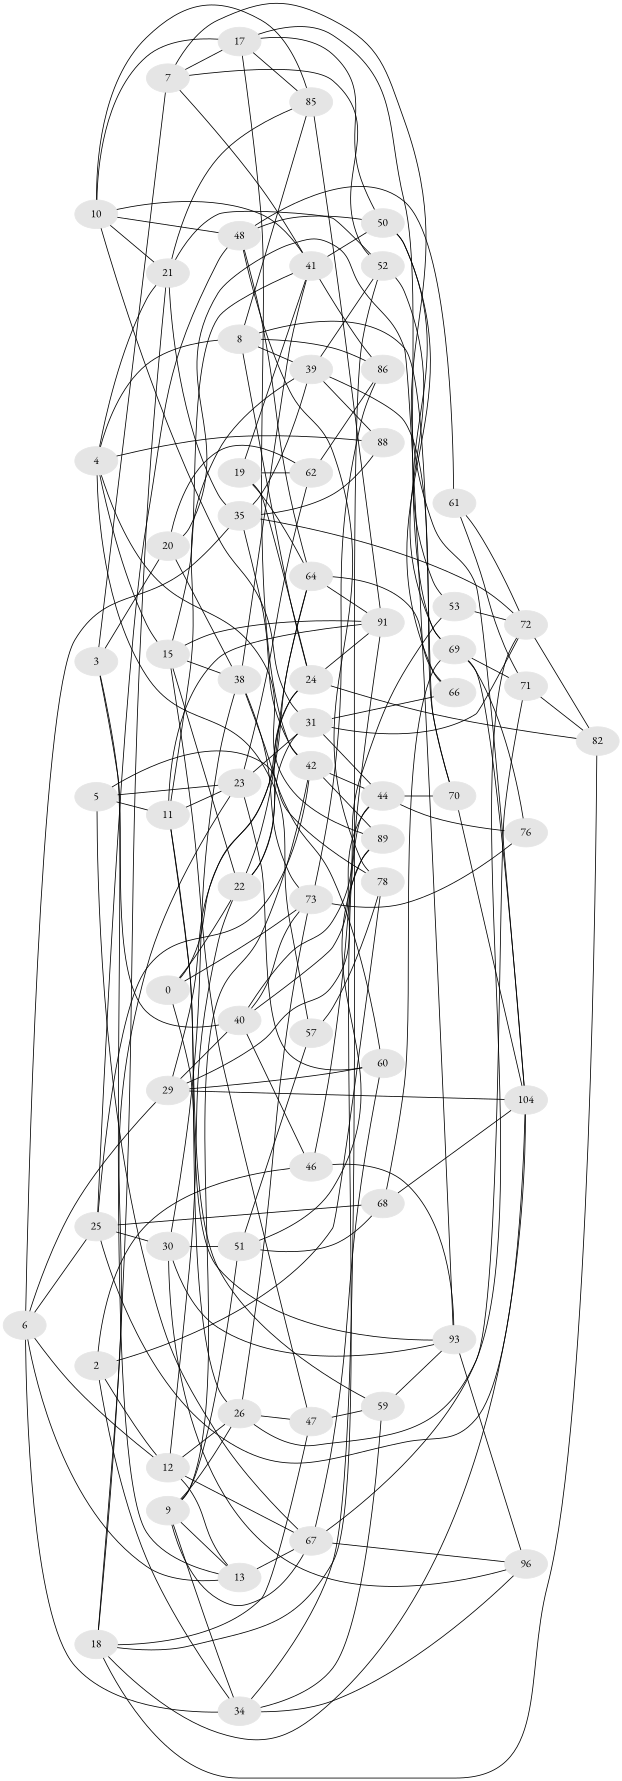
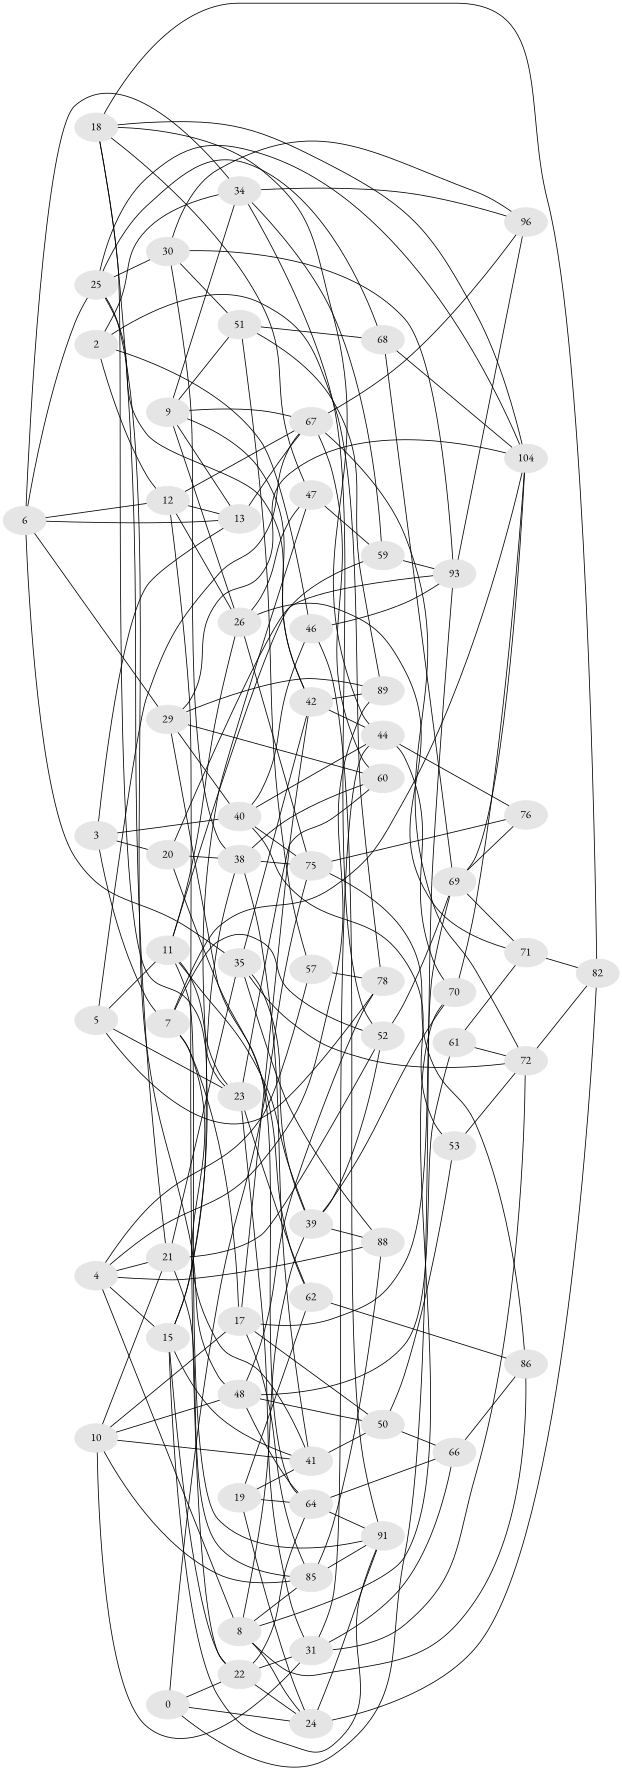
  graph {
    fontname="EB Garamond"
    rankdir=LR
    node [color=gray90 fontname="EB Garamond" style=filled]
    edge [fontname="EB Garamond"]
    22 [super="+87"]
    24 [super="+56"]
    31 [super="+55"]
    64 [super="+74"]
    n5 [label=0]
-   73 [super="+77"]
+   73 [super="+77" label=75]
    93 [super="+107"]
    91 [super="+97"]
    82
    86
    76
    96
    12 [super="+102"]
    13 [super="+33"]
    67 [super="+80"]
    26 [super="+99"]
    2
    34 [super="+105"]
    46
    78
    52 [super="+75"]
    59
    7 [super="+16"]
    17 [super="+94"]
    41 [super="+58"]
    104 [super="+106"]
    3
    20
    40 [super="+90"]
    38 [super="+83"]
    62
    44 [super="+109"]
    53
    4 [super="+49"]
    8 [super="+37"]
    15 [super="+95"]
    21 [super="+36"]
    57
    88
    89
    39 [super="+81"]
    70
    85 [super="+103"]
    n44 [label=47]
    35 [super="+63"]
    11 [super="+45"]
    23 [super="+28"]
    5
    60
    72 [super="+84"]
    6 [super="+14"]
    25 [super="+101"]
    29 [super="+32"]
    42 [super="+47"]
    48 [super="+108"]
    30 [super="+100"]
    68
    50 [super="+54"]
    69 [super="+79"]
    9 [super="+92"]
    51 [super="+65"]
    71
    10 [super="+27"]
    66
    61
    18 [super="+98"]
    19
    22 -- 24
    22 -- 31
    22 -- 64
    24 -- 91
    24 -- 82
    31 -- 44
    31 -- 72
    31 -- 66
    64 -- 91
    64 -- 66
    n5 -- 22
    n5 -- 24
    n5 -- 73
    n5 -- 93
    73 -- 86
    73 -- 76
    93 -- 96
    12 -- 22
    12 -- 13
    12 -- 67
    12 -- 26
    13 -- 67
    67 -- 96
    67 -- 60
    67 -- 72
    26 -- 73
    26 -- n44
    26 -- 71
    2 -- 12
    2 -- 34
    2 -- 46
    2 -- 78
    34 -- 96
    34 -- 52
    34 -- 59
    46 -- 93
    46 -- 91
    52 -- 69
    59 -- 93
    7 -- 52 [weight=2]
    7 -- 17
    7 -- 41
    7 -- 104
    17 -- 85
    17 -- 42
    17 -- 50
    17 -- 69
    41 -- 50
    3 -- 13
    3 -- 7
    3 -- 20
    3 -- 40
    20 -- 93
    20 -- 38
    20 -- 62
    40 -- 73
    40 -- 46
    40 -- 44
    40 -- 53
    38 -- 73
    38 -- 41
    38 -- 60
    62 -- 86
    44 -- 76
    44 -- 70
    53 -- 72
    4 -- 8
    4 -- 15
    4 -- 21
    4 -- 57
    4 -- 88
    4 -- 89
    8 -- 24
    8 -- 86
    8 -- 39
    8 -- 70
    8 -- 85
    15 -- 22
    15 -- 91
    15 -- 41
    15 -- 38
    15 -- n44
    21 -- 52
    21 -- 85
    21 -- 35
    57 -- 78
    39 -- 52
    39 -- 88
    39 -- 70
    70 -- 104
    85 -- 91
+   85 -- 88
    n44 -- 59
    35 -- 88
    35 -- 39
    35 -- 72
    35 -- 42
    11 -- 91
    11 -- 26
    11 -- 59
    11 -- 39
    11 -- 23
    23 -- 31
    23 -- 62
    23 -- 60
    5 -- 67
    5 -- 78
    5 -- 11
    5 -- 23
    72 -- 82
    6 -- 12
    6 -- 13
    6 -- 34
    6 -- 35
    6 -- 25
    6 -- 29
    25 -- 104
    25 -- 42
    25 -- 48
    25 -- 30
    25 -- 68
    29 -- 64
    29 -- 104
    29 -- 40
    29 -- 89
    29 -- 60
    42 -- 44
    42 -- 89
    48 -- 64
    48 -- 78
    48 -- 50
    48 -- 61
    30 -- 93
    30 -- 96
    30 -- 38
    30 -- 51 [weight=2]
    68 -- 104
    68 -- 69
    50 -- 53
    50 -- 66
    69 -- 76
    69 -- 104
    69 -- 71
    9 -- 13
    9 -- 67
    9 -- 26
    9 -- 34
    9 -- 42
    9 -- 51
    51 -- 57
    51 -- 89
    51 -- 68
    71 -- 82
    10 -- 31
    10 -- 17
    10 -- 41
    10 -- 21
    10 -- 85
    10 -- 48
-   41 -- 86
+   66 -- 86
    61 -- 72
    61 -- 71
    18 -- 82
    18 -- 104
    18 -- 44
    18 -- 21
    18 -- n44
    18 -- 23
    19 -- 24
    19 -- 64
    19 -- 41
    19 -- 62
  }
